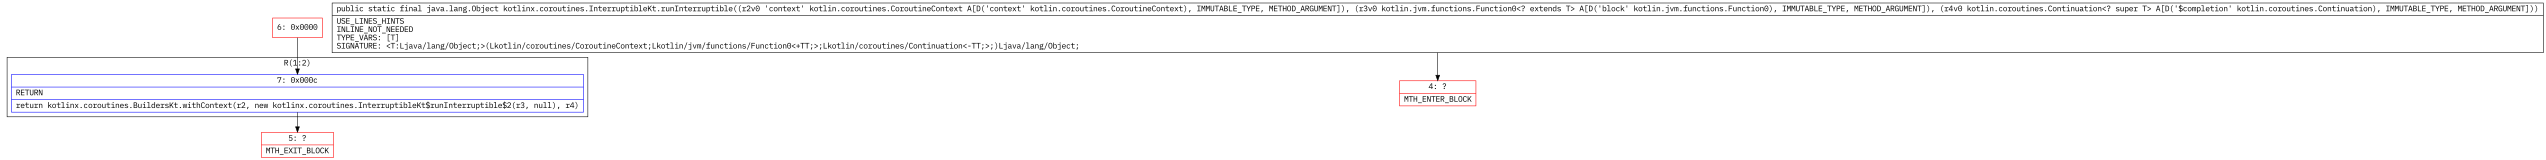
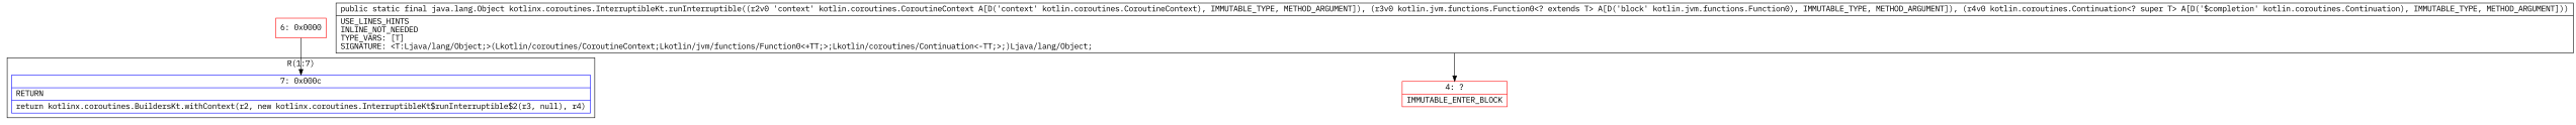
  digraph {
    fontname="IBM Plex Mono"
    node [color=red fontname="IBM Plex Mono" shape=record]
    edge [fontname="IBM Plex Mono"]
    n1 [color=blue label="{7\:\ 0x000c|RETURN\l|return kotlinx.coroutines.BuildersKt.withContext(r2, new kotlinx.coroutines.InterruptibleKt$runInterruptible$2(r3, null), r4)\l}"]
-   n2 [label="{5\:\ ?|MTH_EXIT_BLOCK\l}"]
-   n3 [label="{4\:\ ?|MTH_ENTER_BLOCK\l}"]
+   n3 [label="{4\:\ ?|IMMUTABLE_ENTER_BLOCK\l}"]
    n4 [label="{6\:\ 0x0000}"]
    n5 [label="{public static final java.lang.Object kotlinx.coroutines.InterruptibleKt.runInterruptible((r2v0 'context' kotlin.coroutines.CoroutineContext A[D('context' kotlin.coroutines.CoroutineContext), IMMUTABLE_TYPE, METHOD_ARGUMENT]), (r3v0 kotlin.jvm.functions.Function0\<? extends T\> A[D('block' kotlin.jvm.functions.Function0), IMMUTABLE_TYPE, METHOD_ARGUMENT]), (r4v0 kotlin.coroutines.Continuation\<? super T\> A[D('$completion' kotlin.coroutines.Continuation), IMMUTABLE_TYPE, METHOD_ARGUMENT]))  | USE_LINES_HINTS\lINLINE_NOT_NEEDED\lTYPE_VARS: [T]\lSIGNATURE: \<T:Ljava\/lang\/Object;\>(Lkotlin\/coroutines\/CoroutineContext;Lkotlin\/jvm\/functions\/Function0\<+TT;\>;Lkotlin\/coroutines\/Continuation\<\-TT;\>;)Ljava\/lang\/Object;\l}" color=""]
    subgraph cluster_1 {
-     label="R(1:2)"
+     label="R(1:7)"
      n1
    }
-   n1 -> n2
    n4 -> n1
    n5 -> n3
  }
